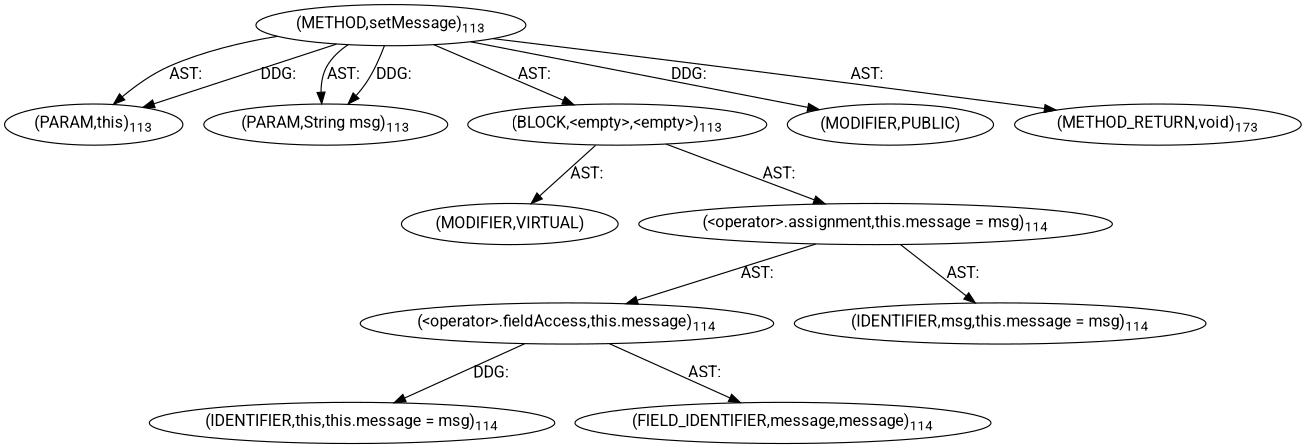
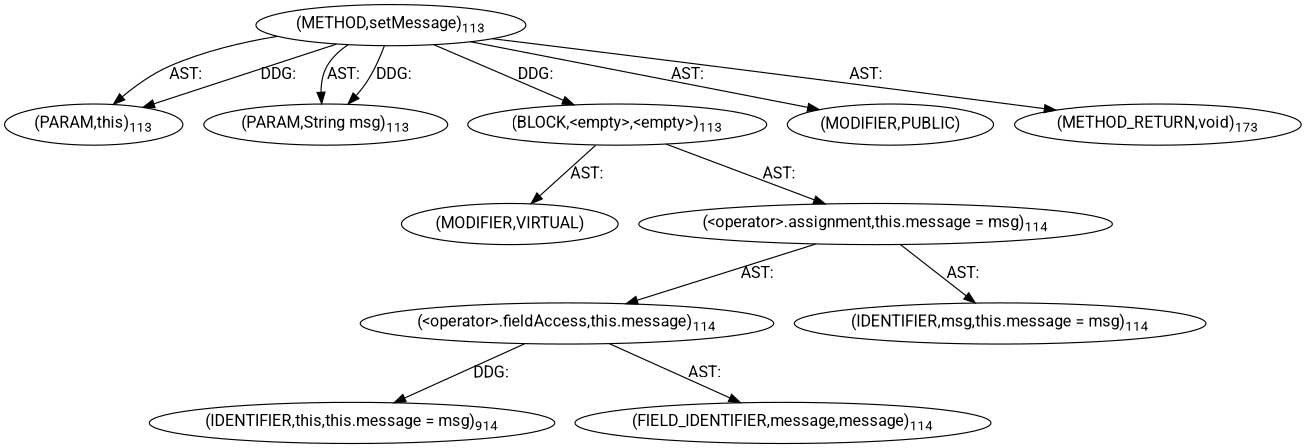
  digraph {
    fontname=Roboto
    node [fontname=Roboto]
    edge [fontname=Roboto]
    n1 [label=<(METHOD,setMessage)<SUB>113</SUB>>]
    n2 [label=<(PARAM,this)<SUB>113</SUB>>]
    n3 [label=<(PARAM,String msg)<SUB>113</SUB>>]
    n4 [label=<(BLOCK,&lt;empty&gt;,&lt;empty&gt;)<SUB>113</SUB>>]
    n5 [label=<(MODIFIER,PUBLIC)>]
    n6 [label=<(METHOD_RETURN,void)<SUB>173</SUB>>]
    n7 [label=<(MODIFIER,VIRTUAL)>]
    n8 [label=<(&lt;operator&gt;.assignment,this.message = msg)<SUB>114</SUB>>]
    n9 [label=<(&lt;operator&gt;.fieldAccess,this.message)<SUB>114</SUB>>]
    n10 [label=<(IDENTIFIER,msg,this.message = msg)<SUB>114</SUB>>]
-   n11 [label=<(IDENTIFIER,this,this.message = msg)<SUB>114</SUB>>]
+   n11 [label=<(IDENTIFIER,this,this.message = msg)<SUB>914</SUB>>]
    n12 [label=<(FIELD_IDENTIFIER,message,message)<SUB>114</SUB>>]
    n1 -> n2 [label="AST: "]
    n1 -> n2 [label="DDG: "]
    n1 -> n3 [label="AST: "]
    n1 -> n3 [label="DDG: "]
-   n1 -> n4 [label="AST: "]
-   n1 -> n5 [label="DDG: "]
+   n1 -> n4 [label="DDG: "]
+   n1 -> n5 [label="AST: "]
    n1 -> n6 [label="AST: "]
    n4 -> n7 [label="AST: "]
    n4 -> n8 [label="AST: "]
    n8 -> n9 [label="AST: "]
    n8 -> n10 [label="AST: "]
    n9 -> n11 [label="DDG: "]
    n9 -> n12 [label="AST: "]
  }
